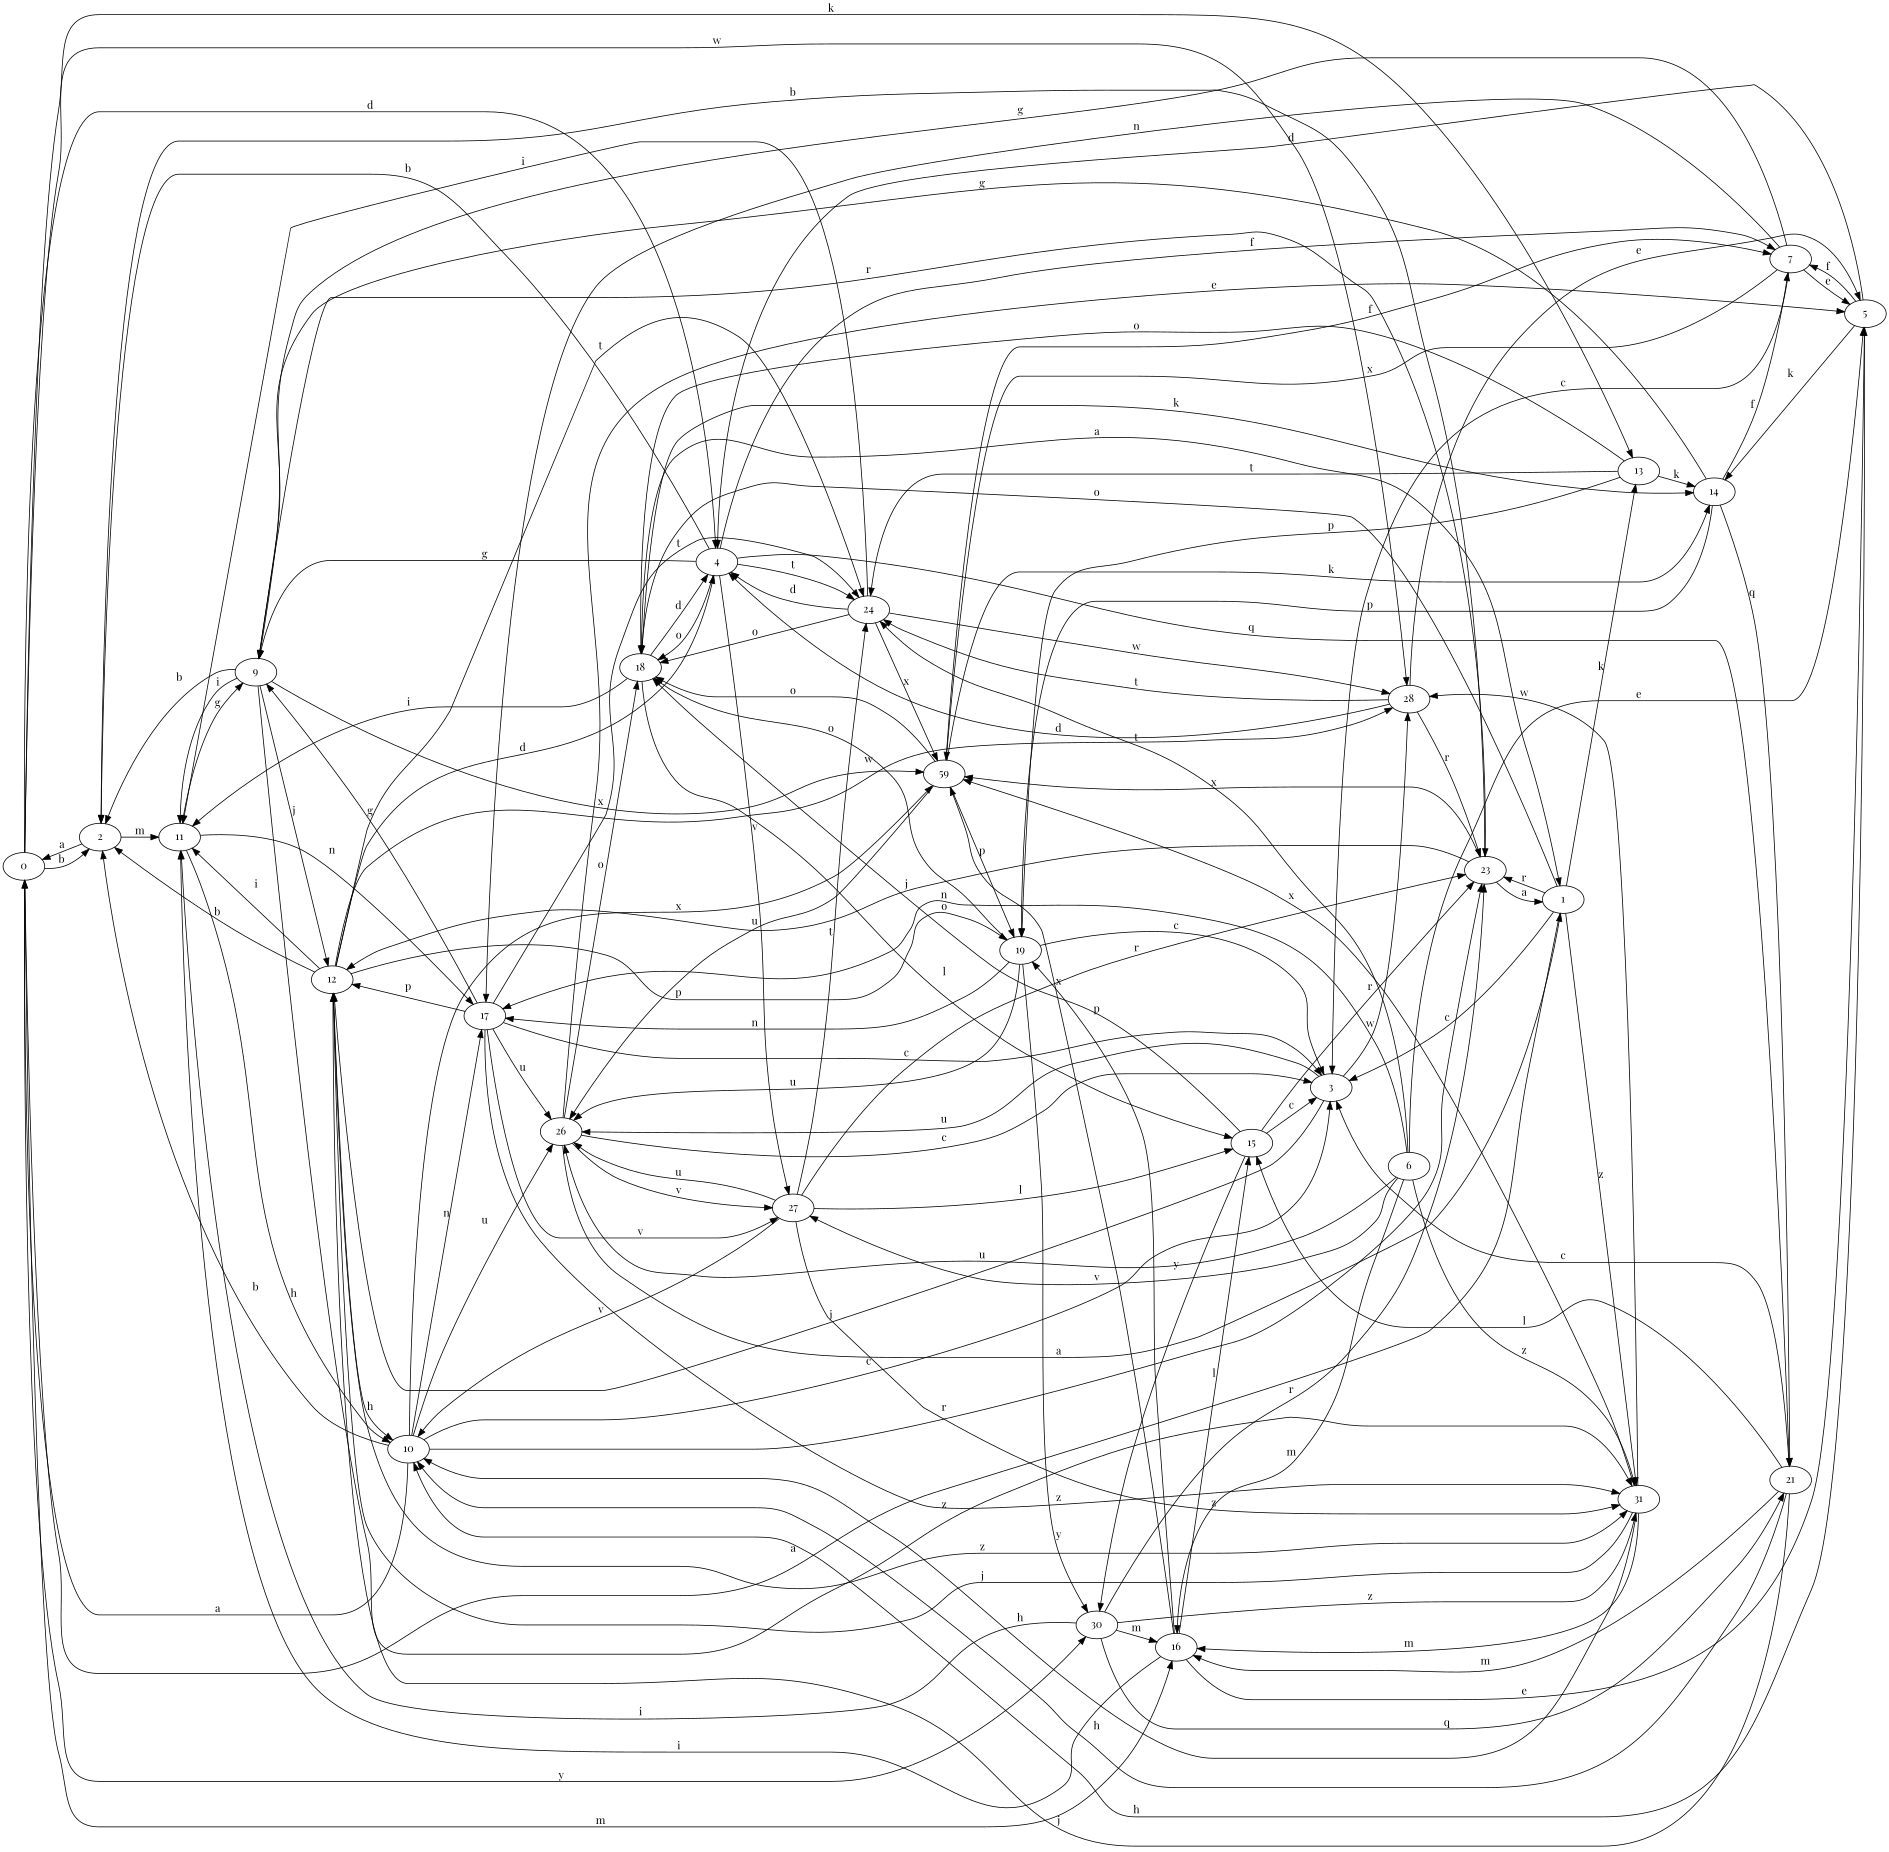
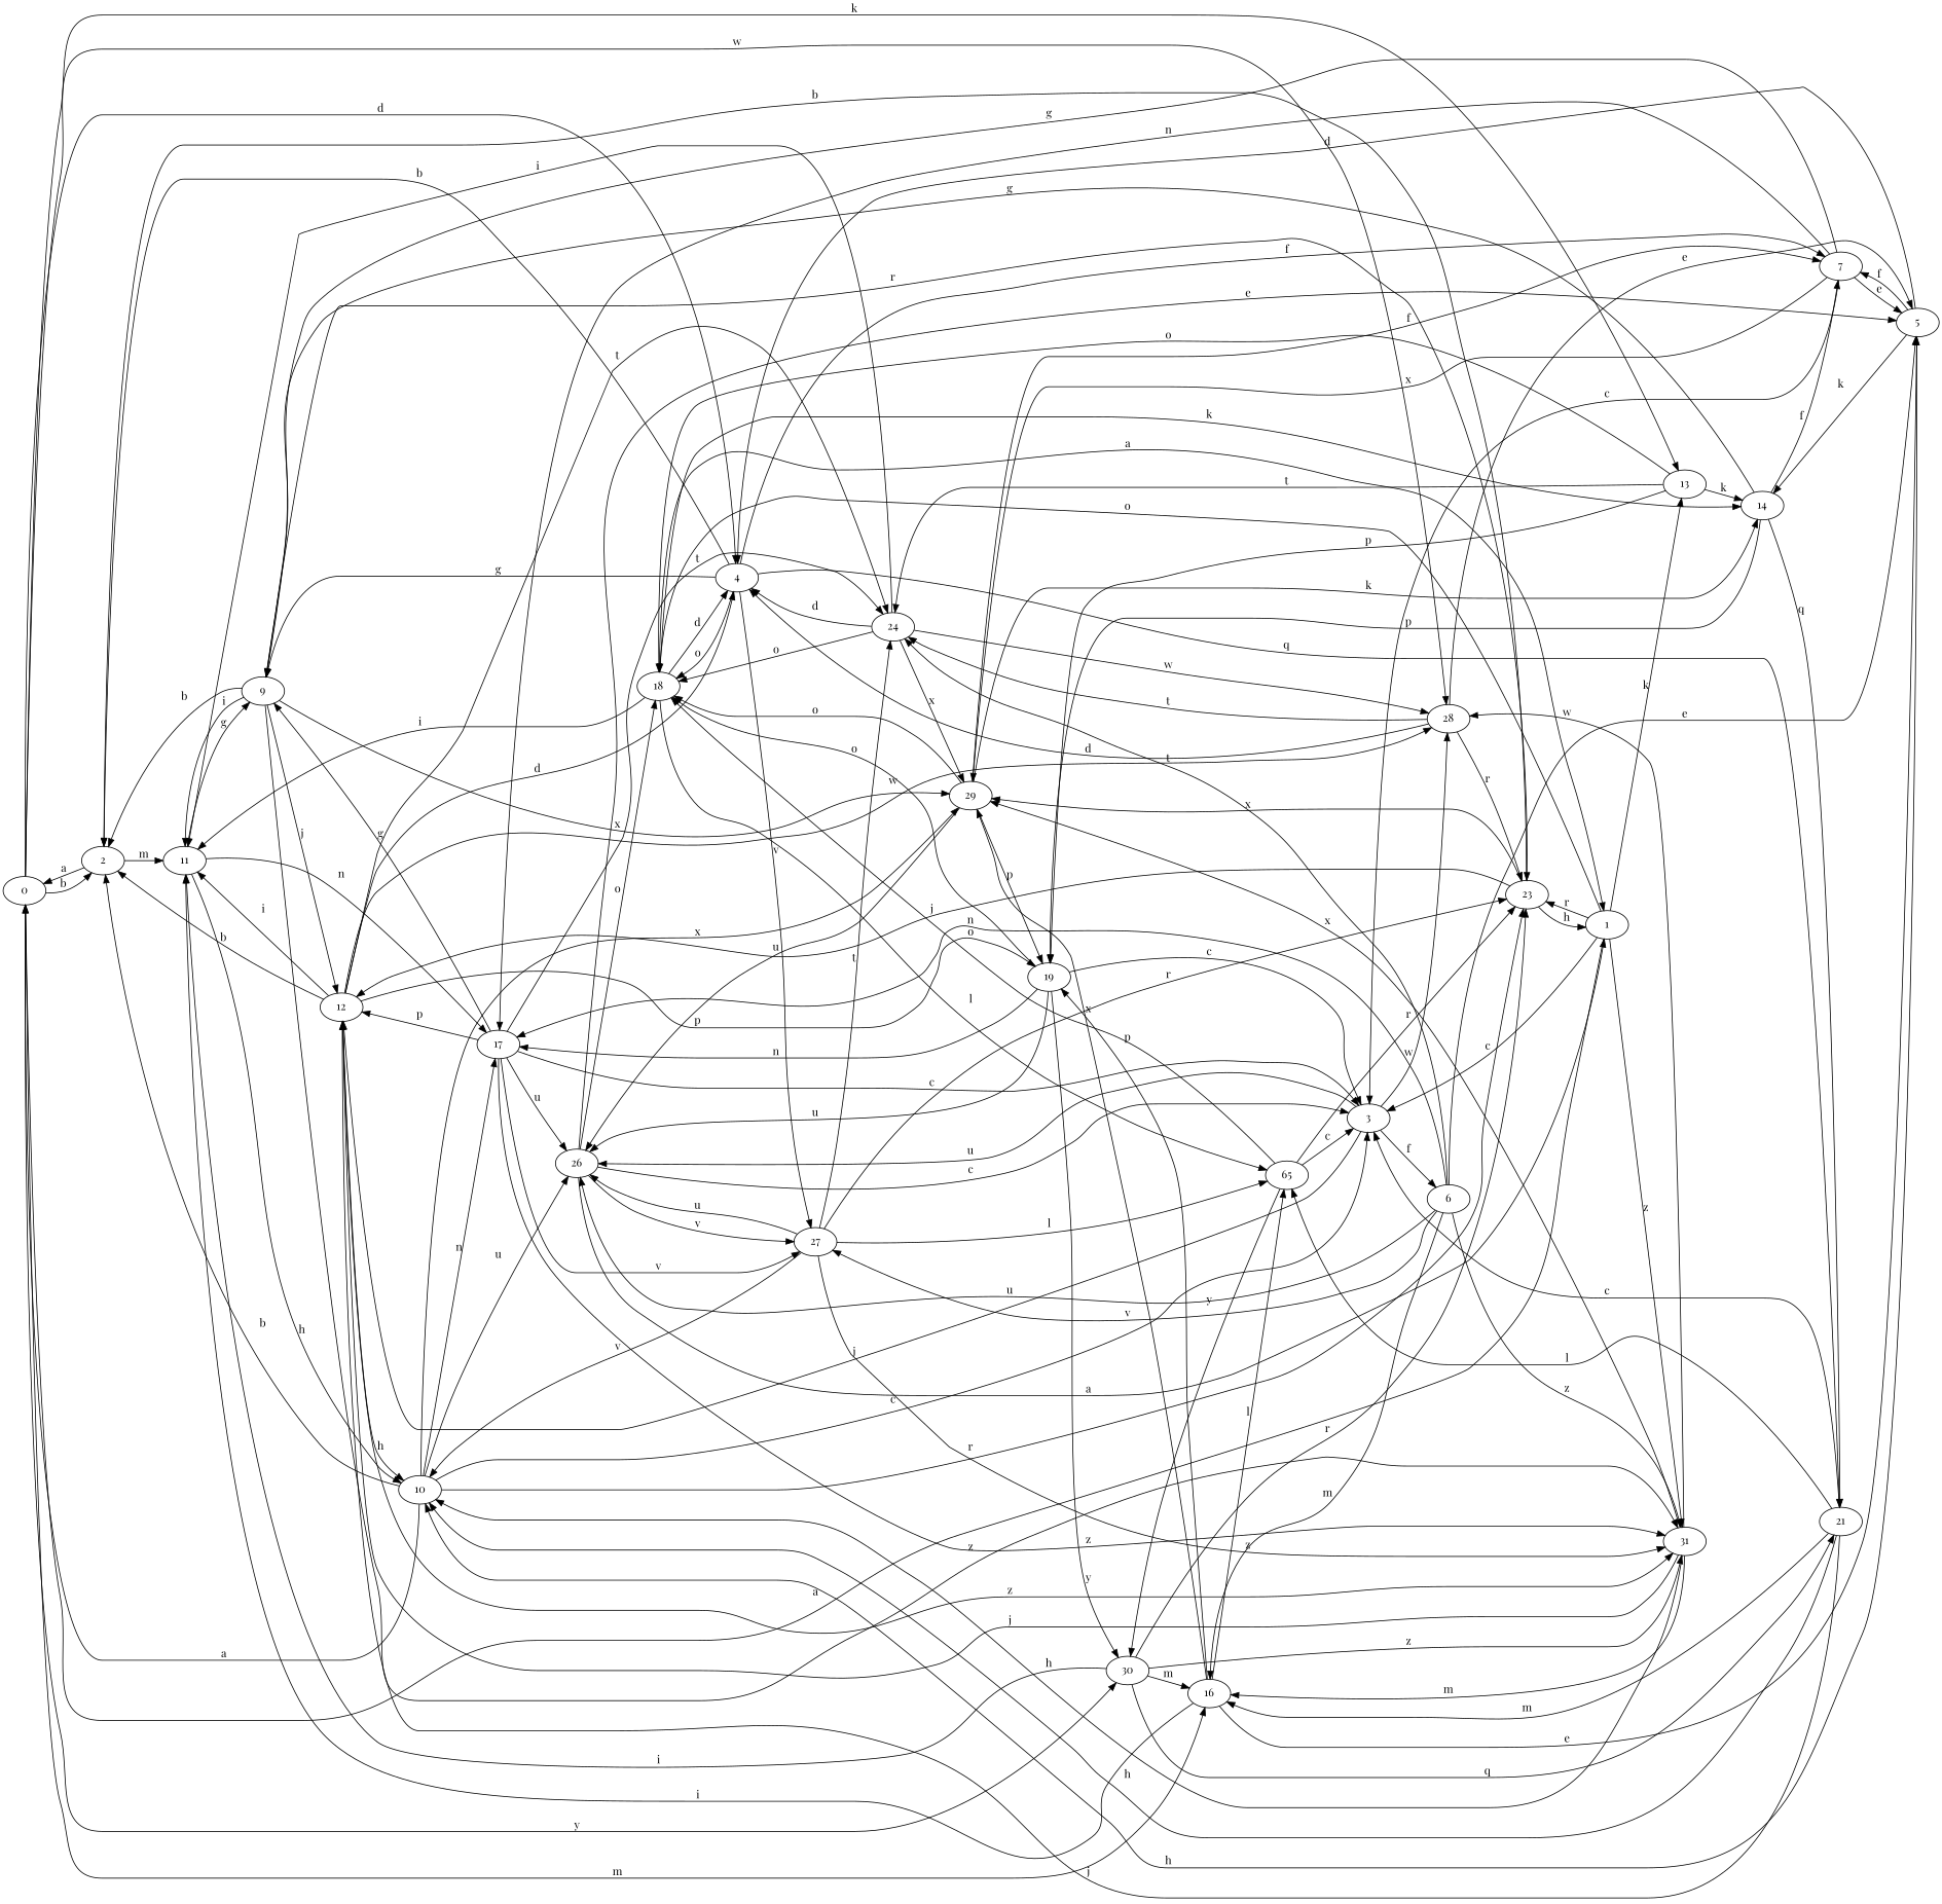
  strict digraph {
    fontname="Playfair Display"
    rankdir=LR
    node [fontname="Playfair Display"]
    edge [fontname="Playfair Display"]
    0
    2
    4
    13
    16
    28
    30
    11
    18
    7
    9
    21
    24
    27
    14
    19
    5
-   29 [label=59]
-   15
+   29
+   15 [label=65]
    23
    31
    1
    3
    6
    12
    26
    10
    17
    0 -> 2 [label=b]
    0 -> 4 [label=d]
    0 -> 13 [label=k]
    0 -> 16 [label=m]
    0 -> 28 [label=w]
    0 -> 30 [label=y]
    2 -> 0 [label=a]
    2 -> 11 [label=m]
    4 -> 2 [label=b]
    4 -> 18 [label=o]
    4 -> 7 [label=f]
    4 -> 9 [label=g]
    4 -> 21 [label=q]
-   4 -> 24 [label=t]
    4 -> 27 [label=v]
    13 -> 18 [label=o]
    13 -> 24 [label=t]
    13 -> 14 [label=k]
    13 -> 19 [label=p]
    16 -> 11 [label=i]
    16 -> 19 [label=p]
    16 -> 5 [label=e]
    16 -> 29 [label=x]
    16 -> 15 [label=l]
    28 -> 4 [label=d]
    28 -> 24 [label=t]
    28 -> 5 [label=e]
    28 -> 23 [label=r]
    30 -> 16 [label=m]
    30 -> 11 [label=i]
    30 -> 21 [label=q]
    30 -> 23 [label=r]
    30 -> 31 [label=z]
    11 -> 9 [label=g]
    11 -> 10 [label=h]
    11 -> 17 [label=n]
    18 -> 4 [label=d]
    18 -> 11 [label=i]
    18 -> 14 [label=k]
    18 -> 15 [label=l]
    18 -> 1 [label=a]
    7 -> 9 [label=g]
    7 -> 5 [label=e]
    7 -> 29 [label=x]
    7 -> 3 [label=c]
    7 -> 17 [label=n]
    9 -> 2 [label=b]
    9 -> 11 [label=i]
    9 -> 29 [label=x]
    9 -> 23 [label=r]
    9 -> 31 [label=z]
    9 -> 12 [label=j]
    21 -> 16 [label=m]
    21 -> 15 [label=l]
    21 -> 3 [label=c]
    21 -> 12 [label=j]
    21 -> 10 [label=h]
    24 -> 4 [label=d]
    24 -> 28 [label=w]
    24 -> 11 [label=i]
    24 -> 18 [label=o]
    24 -> 29 [label=x]
    27 -> 24 [label=t]
    27 -> 15 [label=l]
    27 -> 23 [label=r]
    27 -> 31 [label=z]
    27 -> 26 [label=u]
    27 -> 10 [label=v]
    14 -> 7 [label=f]
    14 -> 9 [label=g]
    14 -> 21 [label=q]
    14 -> 19 [label=p]
    19 -> 30 [label=y]
    19 -> 18 [label=o]
    19 -> 3 [label=c]
    19 -> 26 [label=u]
    19 -> 17 [label=n]
    5 -> 4 [label=d]
    5 -> 7 [label=f]
    5 -> 14 [label=k]
    5 -> 10 [label=h]
    29 -> 18 [label=o]
    29 -> 7 [label=f]
    29 -> 14 [label=k]
    29 -> 19 [label=p]
    29 -> 26 [label=u]
    15 -> 30 [label=y]
    15 -> 18 [label=o]
    15 -> 23 [label=r]
    15 -> 3 [label=c]
    23 -> 2 [label=b]
    23 -> 29 [label=x]
-   23 -> 1 [label=a]
+   23 -> 1 [label=h]
    23 -> 12 [label=j]
    31 -> 16 [label=m]
    31 -> 28 [label=w]
    31 -> 29 [label=x]
    31 -> 12 [label=j]
    31 -> 10 [label=h]
    1 -> 0 [label=a]
    1 -> 13 [label=k]
    1 -> 18 [label=o]
    1 -> 23 [label=r]
    1 -> 31 [label=z]
    1 -> 3 [label=c]
    3 -> 28 [label=w]
+   3 -> 6 [label=f]
    3 -> 12 [label=j]
    3 -> 26 [label=u]
    6 -> 16 [label=m]
    6 -> 24 [label=t]
    6 -> 27 [label=v]
    6 -> 5 [label=e]
    6 -> 31 [label=z]
    6 -> 26 [label=u]
    6 -> 17 [label=n]
    12 -> 2 [label=b]
    12 -> 4 [label=d]
    12 -> 28 [label=w]
    12 -> 11 [label=i]
    12 -> 24 [label=t]
    12 -> 19 [label=p]
    12 -> 31 [label=z]
    12 -> 10 [label=h]
    26 -> 18 [label=o]
    26 -> 27 [label=v]
    26 -> 5 [label=e]
    26 -> 1 [label=a]
    26 -> 3 [label=c]
    10 -> 0 [label=a]
    10 -> 2 [label=b]
    10 -> 29 [label=x]
    10 -> 23 [label=r]
    10 -> 3 [label=c]
    10 -> 26 [label=u]
    10 -> 17 [label=n]
    17 -> 9 [label=g]
    17 -> 24 [label=t]
    17 -> 27 [label=v]
    17 -> 31 [label=z]
    17 -> 3 [label=c]
    17 -> 12 [label=p]
    17 -> 26 [label=u]
  }
